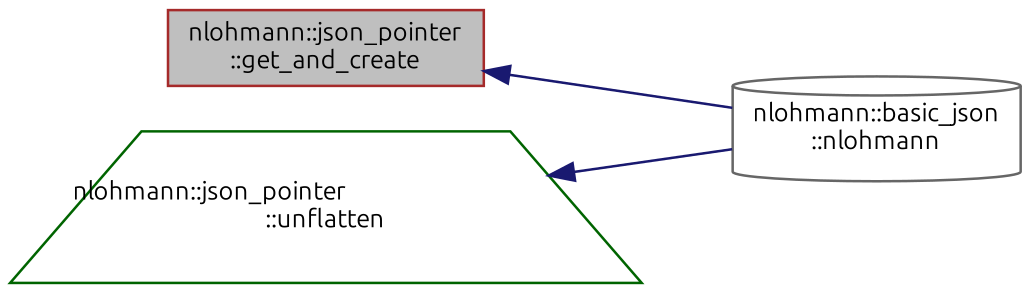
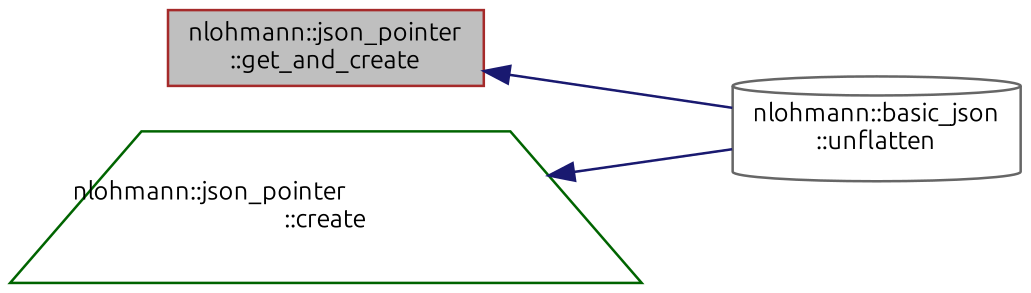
  digraph {
    fontname=Ubuntu
    rankdir=LR
    node [fillcolor=white fontname=Ubuntu fontsize=10 style=filled]
    edge [color=midnightblue dir=back fontname=Ubuntu fontsize=10 labelfontname=Helvetica labelfontsize=10 style=solid]
    n1 [color=brown fillcolor=grey75 fontcolor=black height=0.2 label="nlohmann::json_pointer\l::get_and_create" shape=box width=0.4]
-   n2 [color=gray40 height=0.2 label="nlohmann::basic_json\l::nlohmann" shape=cylinder width=0.4]
-   n3 [color=darkgreen height=0.2 label="nlohmann::json_pointer\l::unflatten" shape=trapezium width=0.4]
+   n2 [color=gray40 height=0.2 label="nlohmann::basic_json\l::unflatten" shape=cylinder width=0.4]
+   n3 [color=darkgreen height=0.2 label="nlohmann::json_pointer\l::create" shape=trapezium width=0.4]
    n1 -> n2
    n3 -> n2
  }
